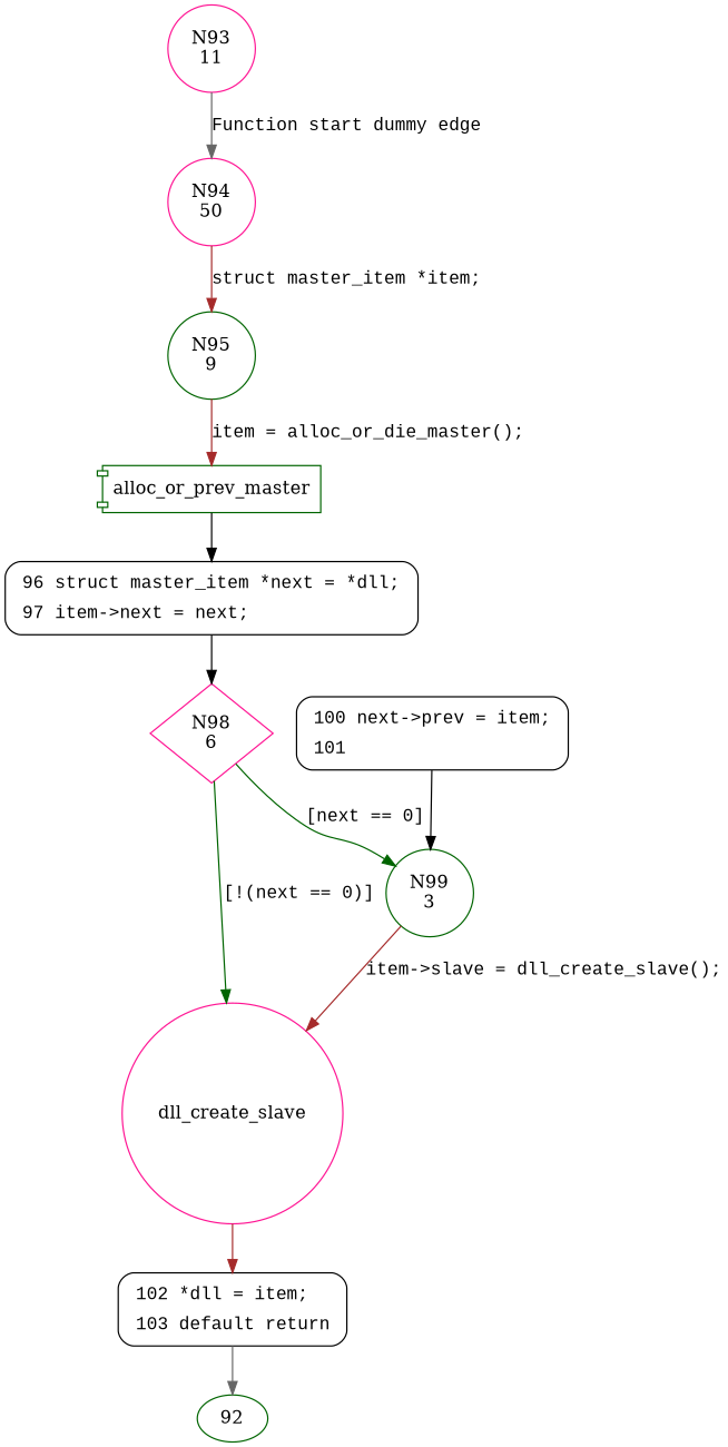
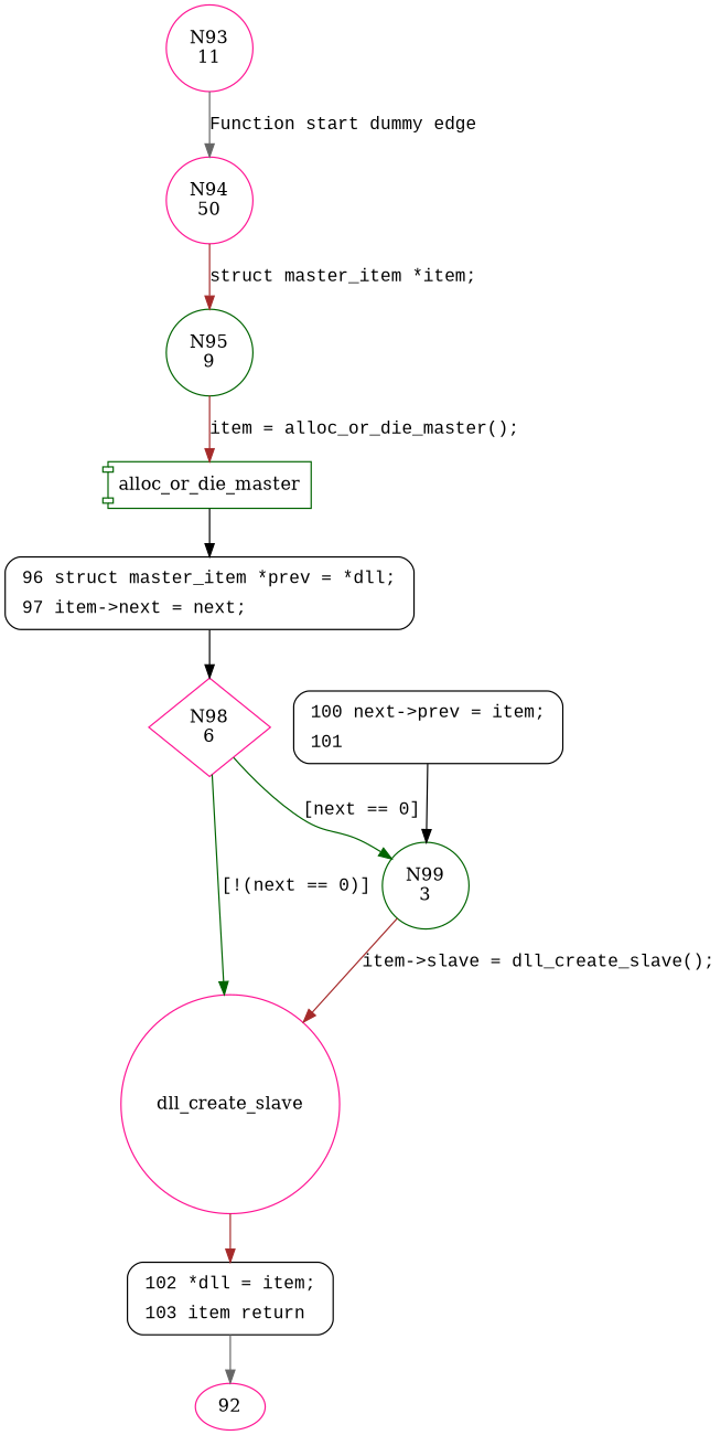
  digraph {
    node [color=deeppink shape=circle]
    edge [color=brown fontname="Courier New"]
    n1 [label="N93\n11"]
    n2 [label="N94\n50"]
    n3 [color=darkgreen label="N95\n9"]
-   n4 [color=darkgreen label=alloc_or_prev_master shape=component]
-   n5 [fillcolor=white fontname="Courier New" label=<<table border="0" cellborder="0" cellpadding="3" bgcolor="white"><tr><td align="right">96</td><td align="left">struct master_item *next = *dll;</td></tr><tr><td align="right">97</td><td align="left">item-&gt;next = next;</td></tr></table>> penwidth=1 shape=Mrecord style="filled,bold" color=""]
+   n4 [color=darkgreen label=alloc_or_die_master shape=component]
+   n5 [fillcolor=white fontname="Courier New" label=<<table border="0" cellborder="0" cellpadding="3" bgcolor="white"><tr><td align="right">96</td><td align="left">struct master_item *prev = *dll;</td></tr><tr><td align="right">97</td><td align="left">item-&gt;next = next;</td></tr></table>> penwidth=1 shape=Mrecord style="filled,bold" color=""]
    n6 [label="N98\n6" shape=diamond]
    n7 [color=darkgreen label="N99\n3"]
    n8 [label=dll_create_slave]
    n9 [fillcolor=white fontname="Courier New" label=<<table border="0" cellborder="0" cellpadding="3" bgcolor="white"><tr><td align="right">100</td><td align="left">next-&gt;prev = item;</td></tr><tr><td align="right">101</td><td align="left"></td></tr></table>> penwidth=1 shape=Mrecord style="filled,bold" color=""]
-   n10 [fillcolor=white fontname="Courier New" label=<<table border="0" cellborder="0" cellpadding="3" bgcolor="white"><tr><td align="right">102</td><td align="left">*dll = item;</td></tr><tr><td align="right">103</td><td align="left">default return</td></tr></table>> penwidth=1 shape=Mrecord style="filled,bold" color=""]
-   92 [color=darkgreen shape=""]
+   n10 [fillcolor=white fontname="Courier New" label=<<table border="0" cellborder="0" cellpadding="3" bgcolor="white"><tr><td align="right">102</td><td align="left">*dll = item;</td></tr><tr><td align="right">103</td><td align="left">item return</td></tr></table>> penwidth=1 shape=Mrecord style="filled,bold" color=""]
+   92 [shape=""]
    n1 -> n2 [color=gray40 label="Function start dummy edge"]
    n2 -> n3 [label="struct master_item *item;"]
    n3 -> n4 [label="item = alloc_or_die_master();"]
    n4 -> n5 [color=black]
    n5 -> n6 [color=black fontname=""]
    n6 -> n7 [color=darkgreen label="[next == 0]"]
    n6 -> n8 [color=darkgreen label="[!(next == 0)]"]
    n7 -> n8 [label="item->slave = dll_create_slave();"]
    n8 -> n10
    n9 -> n7 [color=black fontname=""]
    n10 -> 92 [color=gray40 fontname=""]
  }
